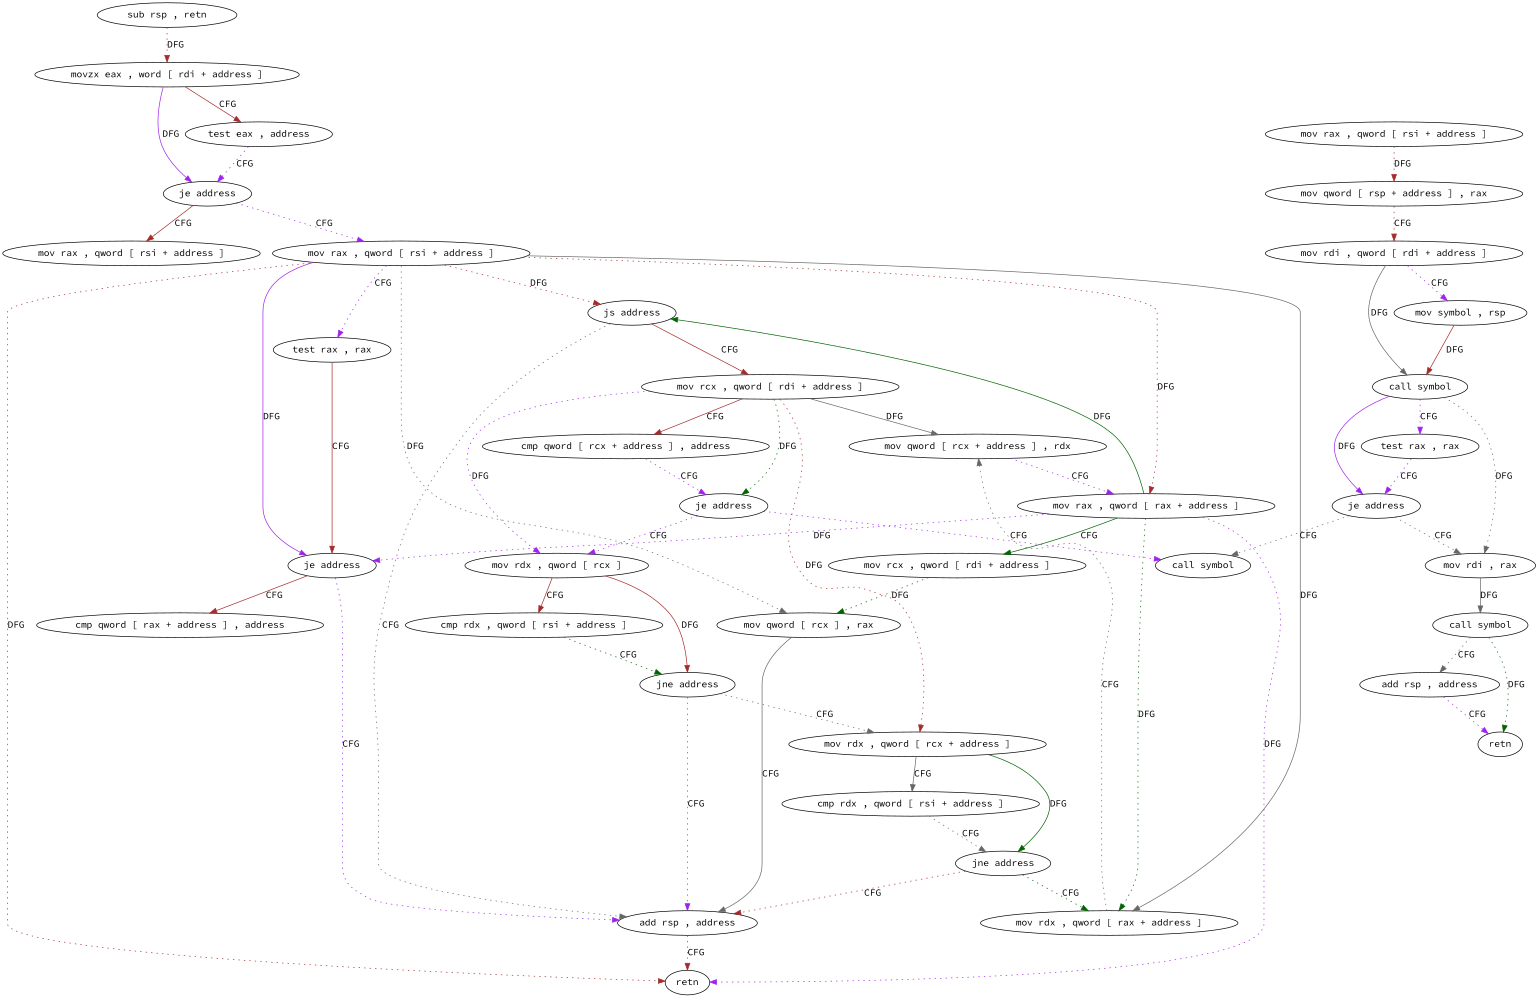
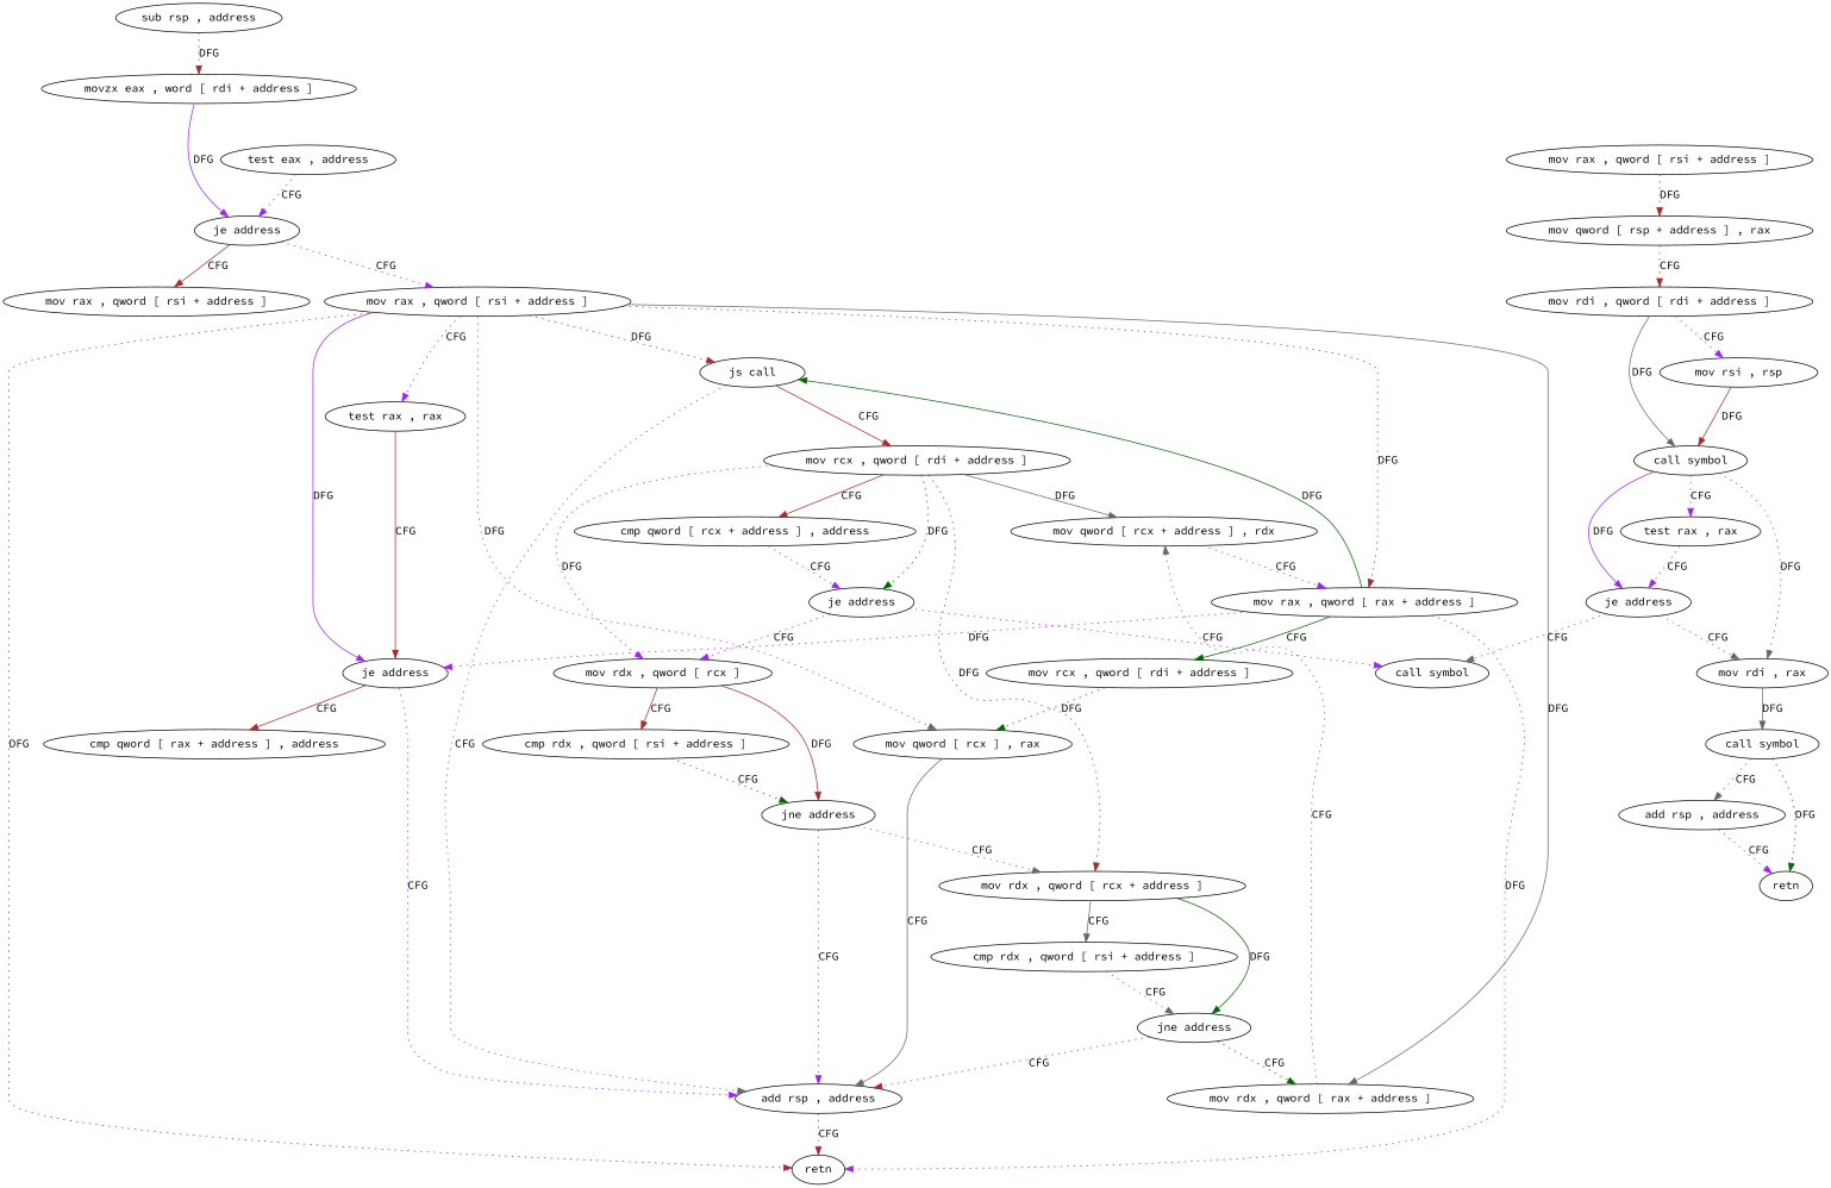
  digraph {
    fontname="Source Code Pro"
    node [fontname="Source Code Pro"]
    edge [color=purple fontname="Source Code Pro" style=dotted]
-   n1 [label="sub rsp , retn"]
+   n1 [label="sub rsp , address"]
    n2 [label="movzx eax , word [ rdi + address ]"]
    n3 [label="test eax , address"]
    n4 [label="je address"]
    n5 [label="mov rax , qword [ rsi + address ]"]
    n6 [label="mov rax , qword [ rsi + address ]"]
    n7 [label="test rax , rax"]
    n8 [label="je address"]
    n9 [label=retn]
-   n10 [label="js address"]
+   n10 [label="js call"]
    n11 [label="mov rdx , qword [ rax + address ]"]
    n12 [label="mov rax , qword [ rax + address ]"]
    n13 [label="mov qword [ rcx ] , rax"]
    n14 [label="add rsp , address"]
    n15 [label="cmp qword [ rax + address ] , address"]
    n16 [label="mov rcx , qword [ rdi + address ]"]
    n17 [label="mov qword [ rcx + address ] , rdx"]
    n18 [label="mov rcx , qword [ rdi + address ]"]
    n19 [label="mov rax , qword [ rsi + address ]"]
    n20 [label="mov qword [ rsp + address ] , rax"]
-   n21 [label="mov symbol , rsp"]
+   n21 [label="mov rsi , rsp"]
    n22 [label="call symbol"]
    n23 [label="mov rdi , qword [ rdi + address ]"]
    n24 [label="test rax , rax"]
    n25 [label="je address"]
    n26 [label="mov rdi , rax"]
    n27 [label="call symbol"]
    n28 [label="call symbol"]
    n29 [label="add rsp , address"]
    n30 [label=retn]
    n31 [label="cmp qword [ rcx + address ] , address"]
    n32 [label="je address"]
    n33 [label="mov rdx , qword [ rcx ]"]
    n34 [label="mov rdx , qword [ rcx + address ]"]
    n35 [label="cmp rdx , qword [ rsi + address ]"]
    n36 [label="jne address"]
    n37 [label="cmp rdx , qword [ rsi + address ]"]
    n38 [label="jne address"]
    n1 -> n2 [color=brown label=DFG]
-   n2 -> n3 [color=brown label=CFG style=solid]
    n2 -> n4 [label=DFG style=solid]
    n3 -> n4 [label=CFG]
    n4 -> n5 [label=CFG]
    n4 -> n6 [color=brown label=CFG style=solid]
    n5 -> n7 [label=CFG]
    n5 -> n8 [label=DFG style=solid]
    n5 -> n9 [color=brown label=DFG]
    n5 -> n10 [color=brown label=DFG]
    n5 -> n11 [color=gray40 label=DFG style=solid]
    n5 -> n12 [color=brown label=DFG]
    n5 -> n13 [color=gray40 label=DFG]
    n7 -> n8 [color=brown label=CFG style=solid]
    n8 -> n14 [label=CFG]
    n8 -> n15 [color=brown label=CFG style=solid]
    n10 -> n14 [color=gray40 label=CFG]
    n10 -> n16 [color=brown label=CFG style=solid]
    n11 -> n17 [color=gray40 label=CFG]
    n12 -> n8 [label=DFG]
    n12 -> n9 [label=DFG]
    n12 -> n10 [color=darkgreen label=DFG style=solid]
-   n12 -> n11 [color=darkgreen label=DFG]
    n12 -> n18 [color=darkgreen label=CFG style=solid]
    n13 -> n14 [color=gray40 label=CFG style=solid]
    n14 -> n9 [color=brown label=CFG]
    n16 -> n17 [color=gray40 label=DFG style=solid]
    n16 -> n31 [color=brown label=CFG style=solid]
    n16 -> n32 [color=darkgreen label=DFG]
    n16 -> n33 [label=DFG]
    n16 -> n34 [color=brown label=DFG]
    n17 -> n12 [label=CFG]
    n18 -> n13 [color=darkgreen label=DFG]
    n19 -> n20 [color=brown label=DFG]
    n20 -> n23 [color=brown label=CFG]
    n21 -> n22 [color=brown label=DFG style=solid]
    n22 -> n24 [label=CFG]
    n22 -> n25 [label=DFG style=solid]
    n22 -> n26 [color=gray40 label=DFG]
    n23 -> n21 [label=CFG]
    n23 -> n22 [color=gray40 label=DFG style=solid]
    n24 -> n25 [label=CFG]
    n25 -> n26 [color=gray40 label=CFG]
    n25 -> n27 [color=gray40 label=CFG]
    n26 -> n28 [color=gray40 label=DFG style=solid]
    n28 -> n29 [color=gray40 label=CFG]
    n28 -> n30 [color=darkgreen label=DFG]
    n29 -> n30 [label=CFG]
    n31 -> n32 [label=CFG]
    n32 -> n27 [label=CFG]
    n32 -> n33 [label=CFG]
    n33 -> n35 [color=brown label=CFG style=solid]
    n33 -> n36 [color=brown label=DFG style=solid]
    n34 -> n37 [color=gray40 label=CFG style=solid]
    n34 -> n38 [color=darkgreen label=DFG style=solid]
    n35 -> n36 [color=darkgreen label=CFG]
    n36 -> n14 [label=CFG]
    n36 -> n34 [color=gray40 label=CFG]
    n37 -> n38 [color=gray40 label=CFG]
    n38 -> n11 [color=darkgreen label=CFG]
    n38 -> n14 [color=brown label=CFG]
  }
